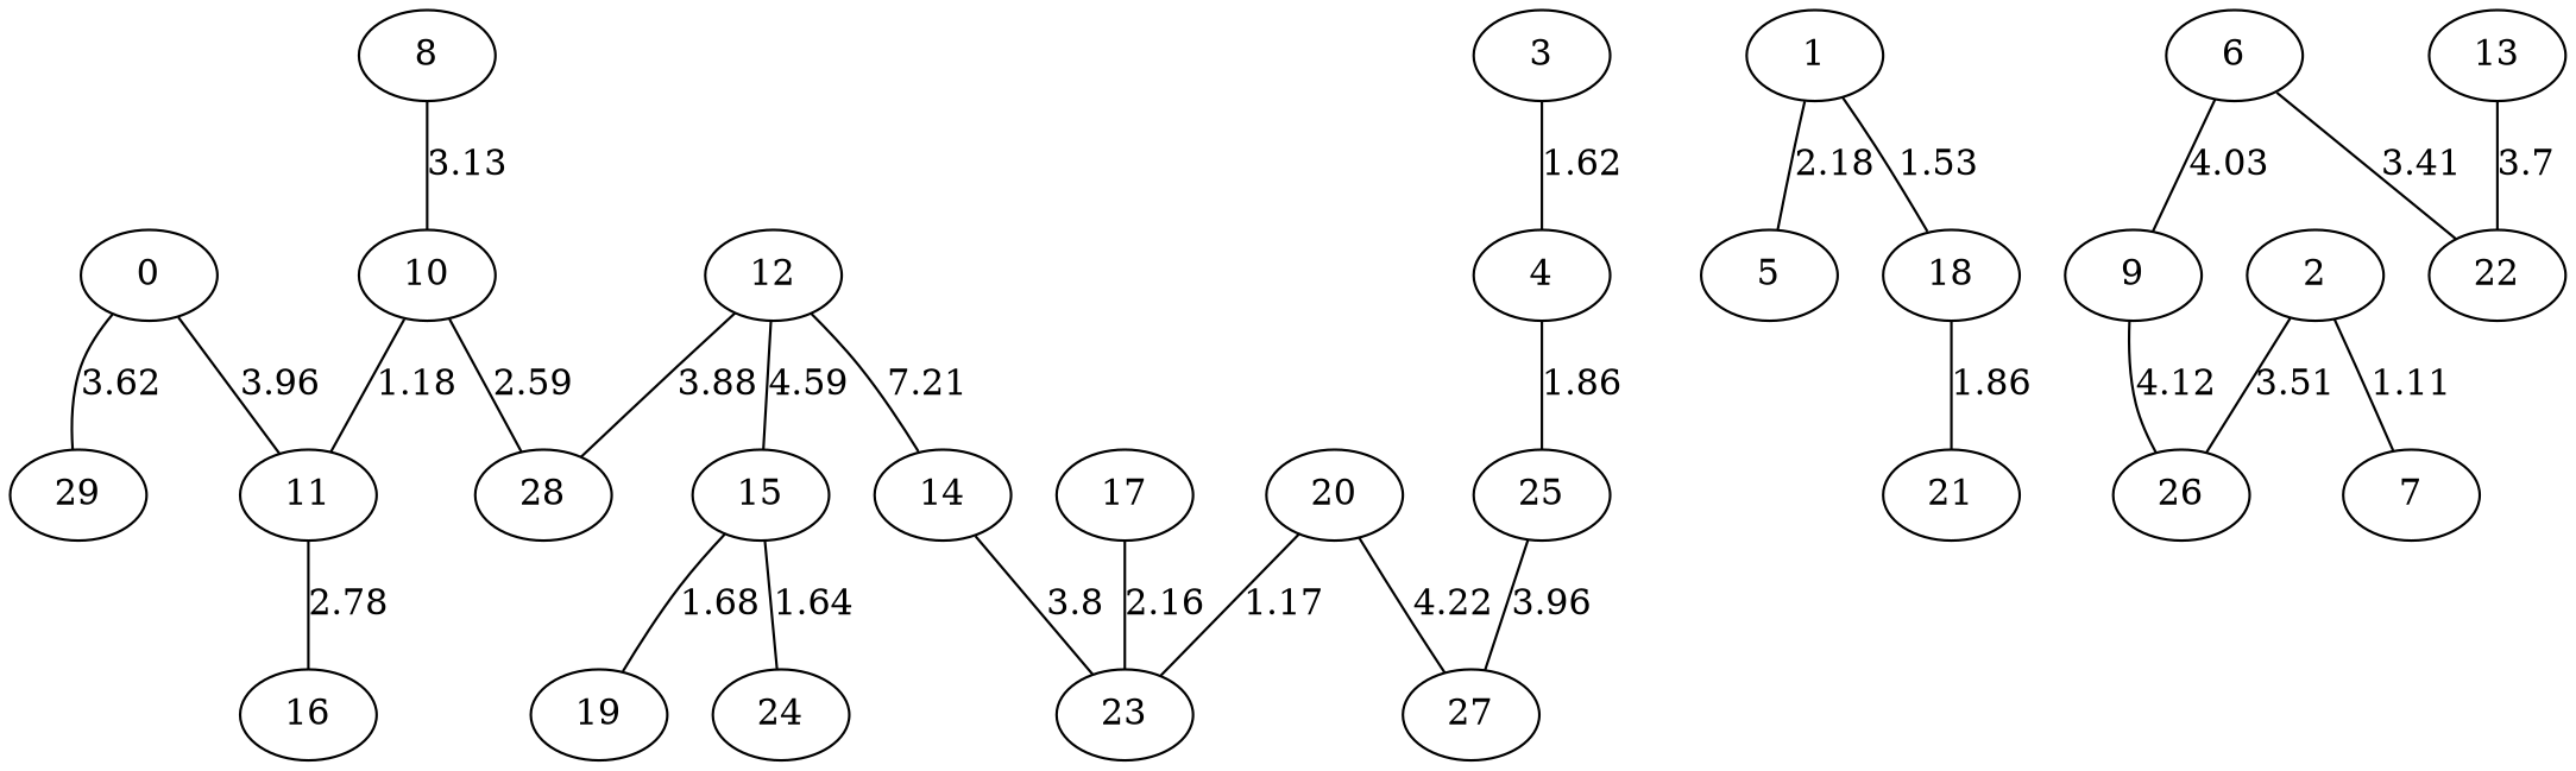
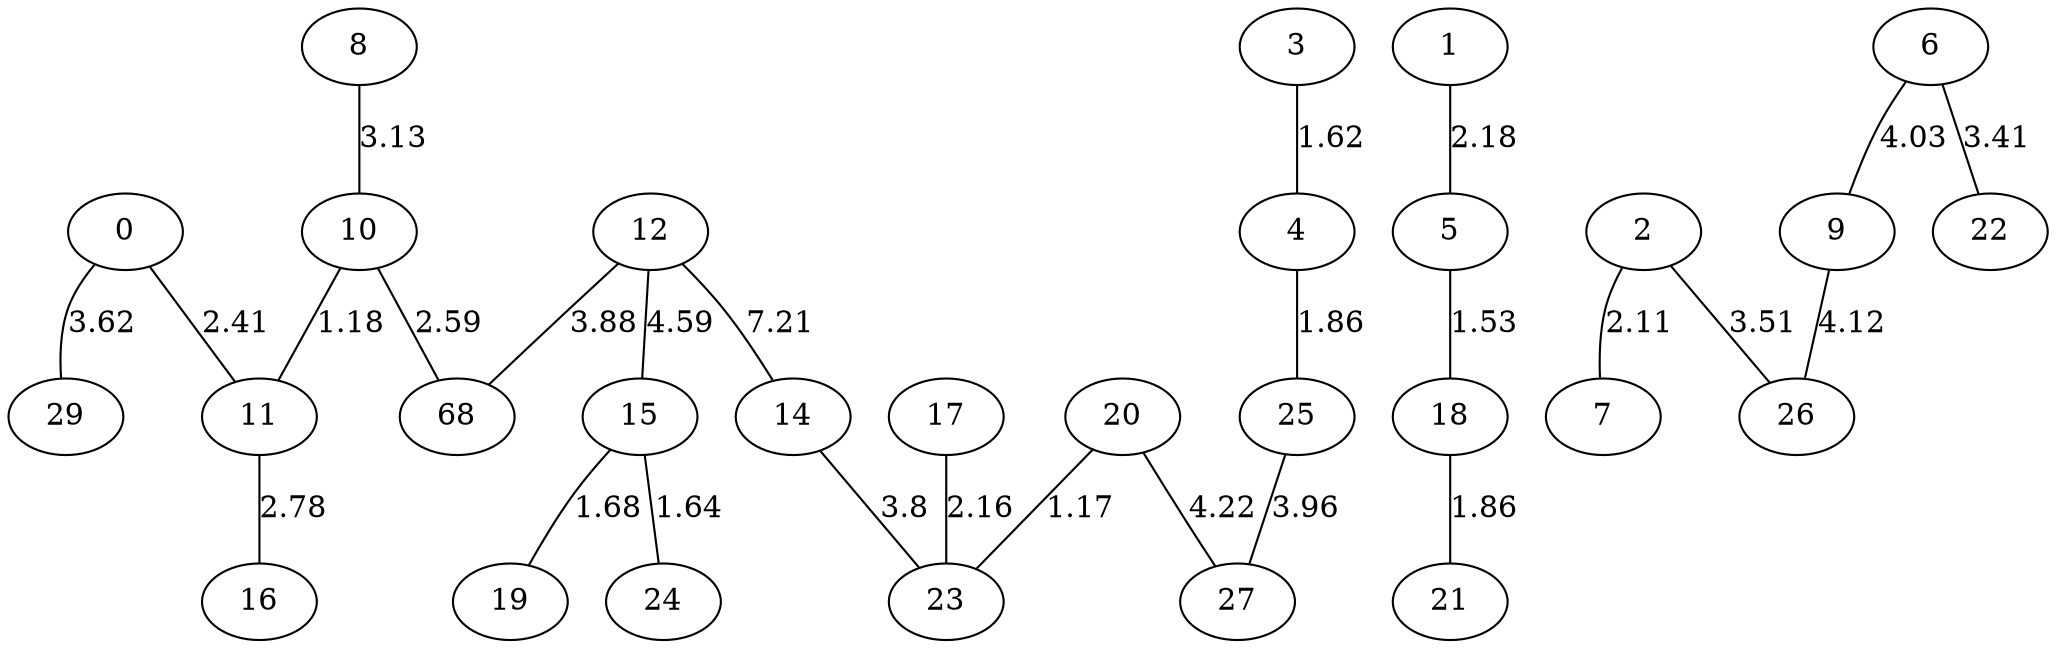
  graph {
    10
    11
-   28
+   28 [label=68]
    16
    8
    17
    23
    1
    5
    18
    21
    9
    26
    12
    15
    14
-   13
    22
    19
    24
    2
    7
    6
    20
    27
    3
    4
    25
    0
    29
    10 -- 11 [label=1.18]
    10 -- 28 [label=2.59]
    11 -- 16 [label=2.78]
    8 -- 10 [label=3.13]
    17 -- 23 [label=2.16]
    1 -- 5 [label=2.18]
-   1 -- 18 [label=1.53]
+   5 -- 18 [label=1.53]
    18 -- 21 [label=1.86]
    9 -- 26 [label=4.12]
    12 -- 28 [label=3.88]
    12 -- 15 [label=4.59]
    12 -- 14 [label=7.21]
    15 -- 19 [label=1.68]
    15 -- 24 [label=1.64]
    14 -- 23 [label=3.8]
-   13 -- 22 [label=3.7]
    2 -- 26 [label=3.51]
-   2 -- 7 [label=1.11]
+   2 -- 7 [label=2.11]
    6 -- 9 [label=4.03]
    6 -- 22 [label=3.41]
    20 -- 23 [label=1.17]
    20 -- 27 [label=4.22]
    3 -- 4 [label=1.62]
    4 -- 25 [label=1.86]
    25 -- 27 [label=3.96]
-   0 -- 11 [label=3.96]
+   0 -- 11 [label=2.41]
    0 -- 29 [label=3.62]
  }
